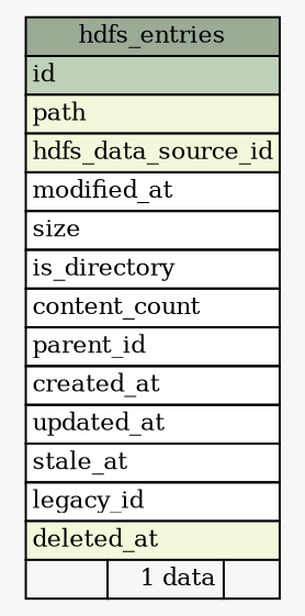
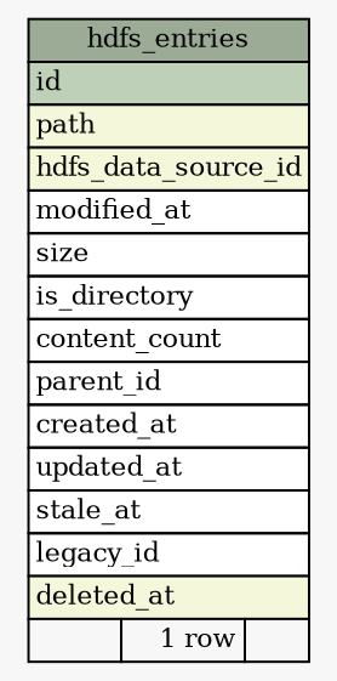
  digraph {
    bgcolor="#f7f7f7"
    fontname="DejaVu Serif"
    fontsize=11
    nodesep=0.18
    rankdir=RL
    ranksep=0.46
-   n1 [fontname="DejaVu Serif" fontsize=11 label=<     <TABLE BORDER="0" CELLBORDER="1" CELLSPACING="0" BGCOLOR="#ffffff">       <TR><TD COLSPAN="3" BGCOLOR="#9bab96" ALIGN="CENTER">hdfs_entries</TD></TR>       <TR><TD PORT="id" COLSPAN="3" BGCOLOR="#bed1b8" ALIGN="LEFT">id</TD></TR>       <TR><TD PORT="path" COLSPAN="3" BGCOLOR="#f4f7da" ALIGN="LEFT">path</TD></TR>       <TR><TD PORT="hdfs_data_source_id" COLSPAN="3" BGCOLOR="#f4f7da" ALIGN="LEFT">hdfs_data_source_id</TD></TR>       <TR><TD PORT="modified_at" COLSPAN="3" ALIGN="LEFT">modified_at</TD></TR>       <TR><TD PORT="size" COLSPAN="3" ALIGN="LEFT">size</TD></TR>       <TR><TD PORT="is_directory" COLSPAN="3" ALIGN="LEFT">is_directory</TD></TR>       <TR><TD PORT="content_count" COLSPAN="3" ALIGN="LEFT">content_count</TD></TR>       <TR><TD PORT="parent_id" COLSPAN="3" ALIGN="LEFT">parent_id</TD></TR>       <TR><TD PORT="created_at" COLSPAN="3" ALIGN="LEFT">created_at</TD></TR>       <TR><TD PORT="updated_at" COLSPAN="3" ALIGN="LEFT">updated_at</TD></TR>       <TR><TD PORT="stale_at" COLSPAN="3" ALIGN="LEFT">stale_at</TD></TR>       <TR><TD PORT="legacy_id" COLSPAN="3" ALIGN="LEFT">legacy_id</TD></TR>       <TR><TD PORT="deleted_at" COLSPAN="3" BGCOLOR="#f4f7da" ALIGN="LEFT">deleted_at</TD></TR>       <TR><TD ALIGN="LEFT" BGCOLOR="#f7f7f7">  </TD><TD ALIGN="RIGHT" BGCOLOR="#f7f7f7">1 data</TD><TD ALIGN="RIGHT" BGCOLOR="#f7f7f7">  </TD></TR>     </TABLE>> shape=plaintext]
+   n1 [fontname="DejaVu Serif" fontsize=11 label=<     <TABLE BORDER="0" CELLBORDER="1" CELLSPACING="0" BGCOLOR="#ffffff">       <TR><TD COLSPAN="3" BGCOLOR="#9bab96" ALIGN="CENTER">hdfs_entries</TD></TR>       <TR><TD PORT="id" COLSPAN="3" BGCOLOR="#bed1b8" ALIGN="LEFT">id</TD></TR>       <TR><TD PORT="path" COLSPAN="3" BGCOLOR="#f4f7da" ALIGN="LEFT">path</TD></TR>       <TR><TD PORT="hdfs_data_source_id" COLSPAN="3" BGCOLOR="#f4f7da" ALIGN="LEFT">hdfs_data_source_id</TD></TR>       <TR><TD PORT="modified_at" COLSPAN="3" ALIGN="LEFT">modified_at</TD></TR>       <TR><TD PORT="size" COLSPAN="3" ALIGN="LEFT">size</TD></TR>       <TR><TD PORT="is_directory" COLSPAN="3" ALIGN="LEFT">is_directory</TD></TR>       <TR><TD PORT="content_count" COLSPAN="3" ALIGN="LEFT">content_count</TD></TR>       <TR><TD PORT="parent_id" COLSPAN="3" ALIGN="LEFT">parent_id</TD></TR>       <TR><TD PORT="created_at" COLSPAN="3" ALIGN="LEFT">created_at</TD></TR>       <TR><TD PORT="updated_at" COLSPAN="3" ALIGN="LEFT">updated_at</TD></TR>       <TR><TD PORT="stale_at" COLSPAN="3" ALIGN="LEFT">stale_at</TD></TR>       <TR><TD PORT="legacy_id" COLSPAN="3" ALIGN="LEFT">legacy_id</TD></TR>       <TR><TD PORT="deleted_at" COLSPAN="3" BGCOLOR="#f4f7da" ALIGN="LEFT">deleted_at</TD></TR>       <TR><TD ALIGN="LEFT" BGCOLOR="#f7f7f7">  </TD><TD ALIGN="RIGHT" BGCOLOR="#f7f7f7">1 row</TD><TD ALIGN="RIGHT" BGCOLOR="#f7f7f7">  </TD></TR>     </TABLE>> shape=plaintext]
  }
